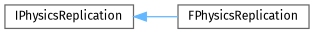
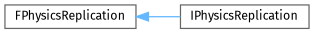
  digraph {
    rankdir=LR
    fontname="Fira Sans"
    node [color=grey40 fillcolor=white fontname="Fira Sans" fontsize=10 shape=box style=filled]
    n1 [height=0.2 label=IPhysicsReplication width=0.4]
    n2 [height=0.2 label=FPhysicsReplication width=0.4]
-   n1 -> n2 [color=steelblue1 dir=back fontname="Fira Sans" fontsize=10 labelfontname=Helvetica labelfontsize=10 style=solid]
+   n2 -> n1 [color=steelblue1 dir=back fontname="Fira Sans" fontsize=10 labelfontname=Helvetica labelfontsize=10 style=solid]
  }
